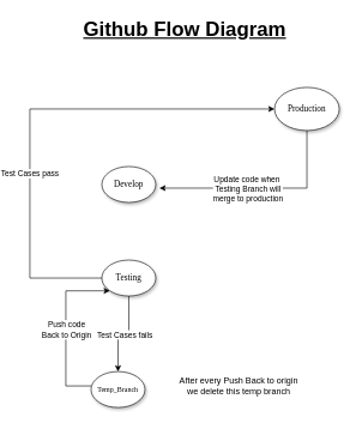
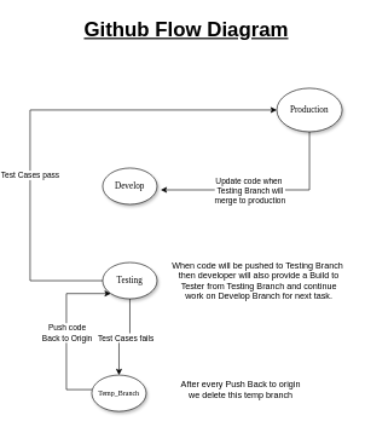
  <mxCell id="0" />
  <mxCell id="1" parent="0" />
  <mxCell id="2" style="edgeStyle=orthogonalEdgeStyle;rounded=0;orthogonalLoop=1;jettySize=auto;html=1;exitX=0.5;exitY=1;exitDx=0;exitDy=0;" edge="1" parent="1" source="4"><mxGeometry relative="1" as="geometry"><mxPoint x="200" y="261" as="targetPoint" /><Array as="points"><mxPoint x="405" y="261" /></Array></mxGeometry></mxCell>
  <mxCell id="3" value="Update code when&amp;nbsp;&lt;br&gt;Testing Branch will&lt;br&gt;merge to production&lt;br&gt;" style="edgeLabel;html=1;align=center;verticalAlign=middle;resizable=0;points=[];" vertex="1" connectable="0" parent="2"><mxGeometry x="0.144" y="1" relative="1" as="geometry"><mxPoint as="offset" /></mxGeometry></mxCell>
  <mxCell id="4" value="Production" style="ellipse;whiteSpace=wrap;html=1;rounded=0;shadow=1;comic=0;labelBackgroundColor=none;strokeWidth=1;fontFamily=Verdana;fontSize=12;align=center;" parent="1" vertex="1"><mxGeometry x="360" y="121" width="90" height="60" as="geometry" /></mxCell>
  <mxCell id="5" value="Develop" style="ellipse;whiteSpace=wrap;html=1;rounded=0;shadow=1;comic=0;labelBackgroundColor=none;strokeWidth=1;fontFamily=Verdana;fontSize=12;align=center;" parent="1" vertex="1"><mxGeometry x="120" y="231" width="75" height="50" as="geometry" /></mxCell>
  <mxCell id="6" style="edgeStyle=orthogonalEdgeStyle;rounded=0;orthogonalLoop=1;jettySize=auto;html=1;" edge="1" parent="1" source="10" target="4"><mxGeometry relative="1" as="geometry"><mxPoint x="350" y="151" as="targetPoint" /><Array as="points"><mxPoint x="20" y="386" /><mxPoint x="20" y="151" /></Array></mxGeometry></mxCell>
  <mxCell id="7" value="Test Cases pass" style="edgeLabel;html=1;align=center;verticalAlign=middle;resizable=0;points=[];" vertex="1" connectable="0" parent="6"><mxGeometry x="-0.271" y="1" relative="1" as="geometry"><mxPoint as="offset" /></mxGeometry></mxCell>
  <mxCell id="8" style="edgeStyle=orthogonalEdgeStyle;rounded=0;orthogonalLoop=1;jettySize=auto;html=1;entryX=0.5;entryY=0;entryDx=0;entryDy=0;" edge="1" parent="1" source="10" target="13"><mxGeometry relative="1" as="geometry" /></mxCell>
  <mxCell id="9" value="Test Cases fails" style="edgeLabel;html=1;align=center;verticalAlign=middle;resizable=0;points=[];" vertex="1" connectable="0" parent="8"><mxGeometry x="-0.02" y="1" relative="1" as="geometry"><mxPoint as="offset" /></mxGeometry></mxCell>
  <mxCell id="10" value="&lt;span&gt;Testing&lt;/span&gt;" style="ellipse;whiteSpace=wrap;html=1;rounded=0;shadow=1;comic=0;labelBackgroundColor=none;strokeWidth=1;fontFamily=Verdana;fontSize=12;align=center;" parent="1" vertex="1"><mxGeometry x="120" y="361" width="75" height="50" as="geometry" /></mxCell>
  <mxCell id="11" style="edgeStyle=orthogonalEdgeStyle;rounded=0;orthogonalLoop=1;jettySize=auto;html=1;entryX=0;entryY=1;entryDx=0;entryDy=0;" edge="1" parent="1" source="13" target="10"><mxGeometry relative="1" as="geometry"><mxPoint x="130" y="431" as="targetPoint" /><Array as="points"><mxPoint x="70" y="536" /><mxPoint x="70" y="404" /></Array></mxGeometry></mxCell>
  <mxCell id="12" value="Push code&lt;br&gt;Back to Origin" style="edgeLabel;html=1;align=center;verticalAlign=middle;resizable=0;points=[];" vertex="1" connectable="0" parent="11"><mxGeometry x="-0.006" relative="1" as="geometry"><mxPoint as="offset" /></mxGeometry></mxCell>
  <mxCell id="13" value="&lt;span&gt;&lt;font style=&quot;font-size: 10px&quot;&gt;&lt;br&gt;Temp_Branch&lt;/font&gt;&lt;br&gt;&lt;br&gt;&lt;/span&gt;" style="ellipse;whiteSpace=wrap;html=1;rounded=0;shadow=1;comic=0;labelBackgroundColor=none;strokeWidth=1;fontFamily=Verdana;fontSize=12;align=center;" parent="1" vertex="1"><mxGeometry x="105" y="516" width="75" height="50" as="geometry" /></mxCell>
+ <mxCell id="14" value="When code will be pushed to Testing Branch&amp;nbsp;&lt;br&gt;then developer will also provide a Build to&lt;br&gt;Tester from Testing Branch and continue&lt;br&gt;&amp;nbsp;work on Develop Branch for next task.&amp;nbsp;" style="text;html=1;align=center;verticalAlign=middle;resizable=0;points=[];autosize=1;" vertex="1" parent="1"><mxGeometry x="210" y="356" width="250" height="60" as="geometry" /></mxCell>
  <mxCell id="15" value="After every Push Back to origin&lt;br&gt;we delete this temp branch" style="text;html=1;align=center;verticalAlign=middle;resizable=0;points=[];autosize=1;" vertex="1" parent="1"><mxGeometry x="220" y="521" width="180" height="30" as="geometry" /></mxCell>
  <mxCell id="16" value="&lt;font style=&quot;font-size: 28px;&quot;&gt;&lt;b style=&quot;font-size: 28px;&quot;&gt;&lt;u style=&quot;font-size: 28px;&quot;&gt;Github Flow Diagram&lt;/u&gt;&lt;/b&gt;&lt;/font&gt;" style="text;html=1;align=center;verticalAlign=middle;resizable=0;points=[];autosize=1;fontSize=28;" vertex="1" parent="1"><mxGeometry x="85" y="20" width="300" height="40" as="geometry" /></mxCell>
